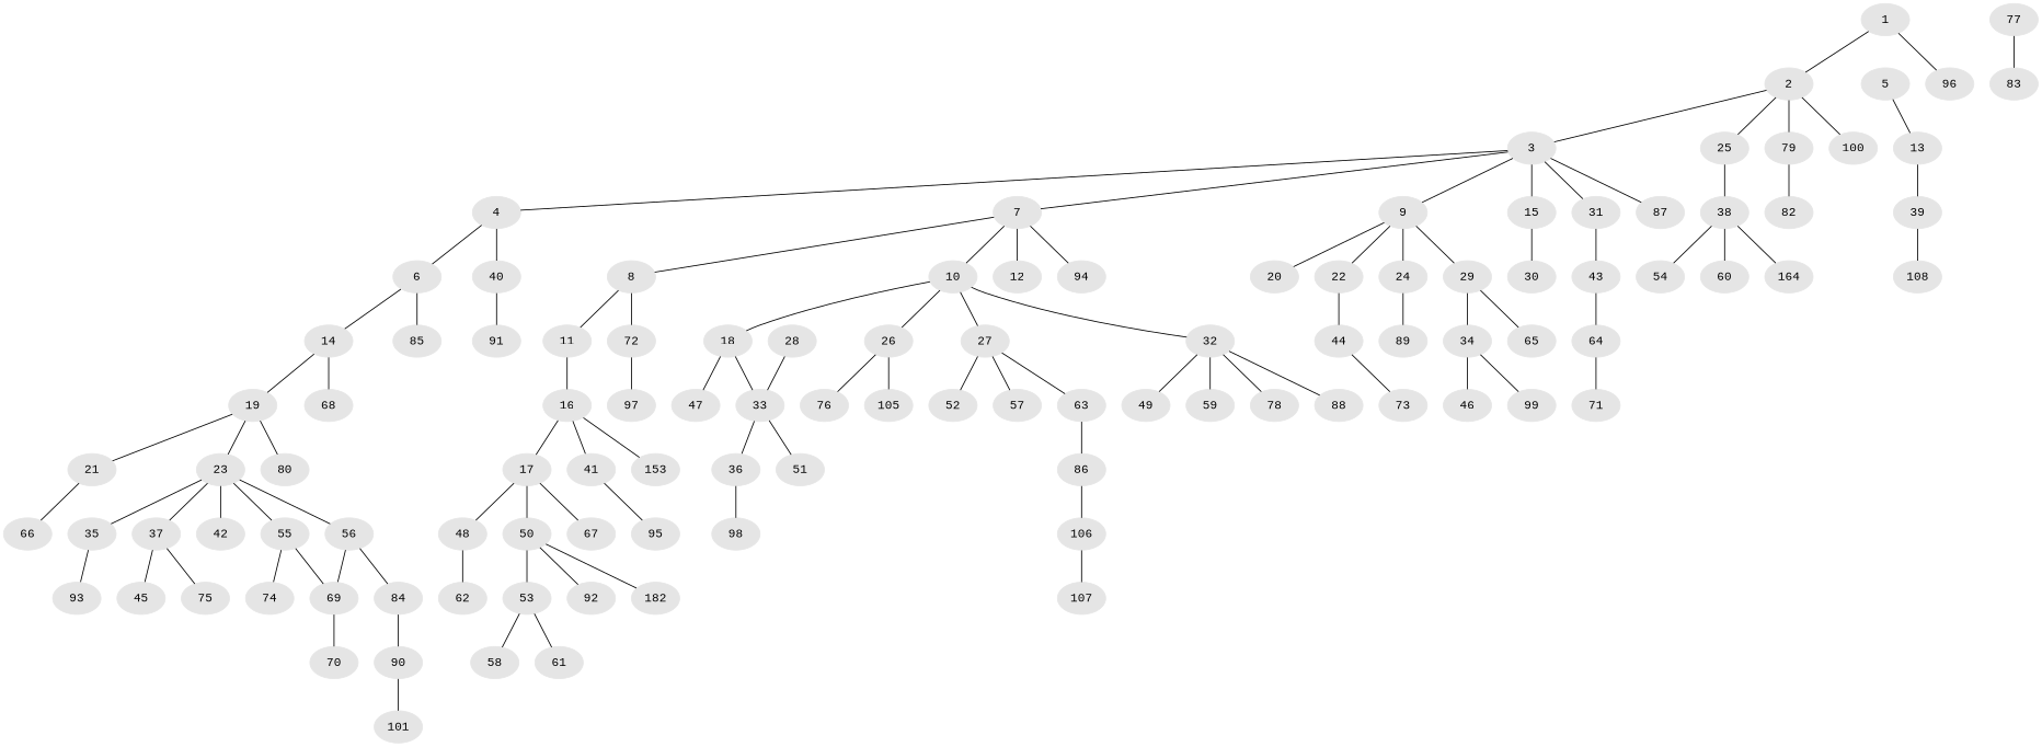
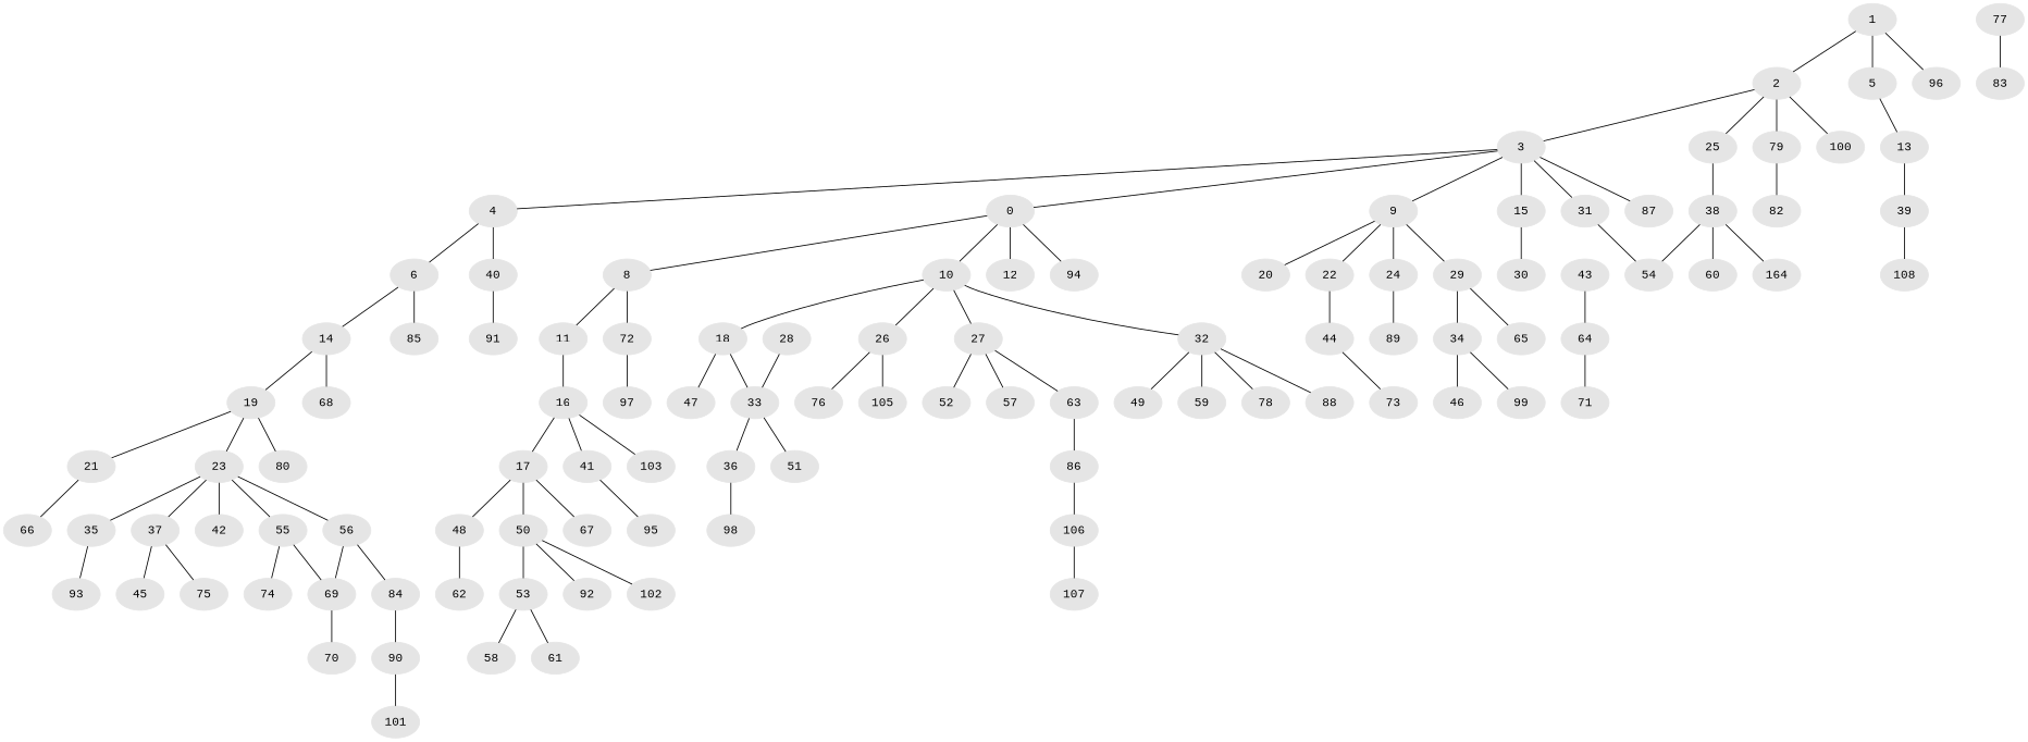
  graph {
    fontname="Liberation Mono"
    node [color=gray90 fontname="Liberation Mono" style=filled]
    edge [fontname="Liberation Mono"]
    1
    2
    5
    96
    3
    25
    79
    100
    13
    4
-   7
+   7 [label=0]
    9
    15
    31
    87
    38
    82
    6
    40
    8
    10
    12
    94
    20
    22
    24
    29
    30
    43
    14
    85
    91
    39
    19
    68
    11
    72
    18
    26
    27
    32
    16
    97
    44
    89
    34
    65
    47
    33
    76
    105
    52
    57
    63
    49
    59
    78
    88
    17
    41
-   103 [label=153]
+   103
    108
    21
    23
    80
    48
    50
    67
    95
    62
    53
    92
-   102 [label=182]
+   102
    28
    66
    35
    37
    42
    55
    56
    73
    93
    45
    75
    74
    69
    84
    54
    60
    n90 [label=164]
    86
    36
    51
    46
    99
    64
    98
    71
    58
    61
    77
    83
    70
    90
    106
    101
    107
    1 -- 2
+   1 -- 5
    1 -- 96
    2 -- 3
    2 -- 25
    2 -- 79
    2 -- 100
    5 -- 13
    3 -- 4
    3 -- 7
    3 -- 9
    3 -- 15
    3 -- 31
    3 -- 87
    25 -- 38
    79 -- 82
    13 -- 39
    4 -- 6
    4 -- 40
    7 -- 8
    7 -- 10
    7 -- 12
    7 -- 94
    9 -- 20
    9 -- 22
    9 -- 24
    9 -- 29
    15 -- 30
-   31 -- 43
+   31 -- 54
    38 -- 54
    38 -- 60
    38 -- n90
    6 -- 14
    6 -- 85
    40 -- 91
    8 -- 11
    8 -- 72
    10 -- 18
    10 -- 26
    10 -- 27
    10 -- 32
    22 -- 44
    24 -- 89
    29 -- 34
    29 -- 65
    43 -- 64
    14 -- 19
    14 -- 68
    39 -- 108
    19 -- 21
    19 -- 23
    19 -- 80
    11 -- 16
    72 -- 97
    18 -- 47
    18 -- 33
    26 -- 76
    26 -- 105
    27 -- 52
    27 -- 57
    27 -- 63
    32 -- 49
    32 -- 59
    32 -- 78
    32 -- 88
    16 -- 17
    16 -- 41
    16 -- 103
    44 -- 73
    34 -- 46
    34 -- 99
    33 -- 36
    33 -- 51
    63 -- 86
    17 -- 48
    17 -- 50
    17 -- 67
    41 -- 95
    21 -- 66
    23 -- 35
    23 -- 37
    23 -- 42
    23 -- 55
    23 -- 56
    48 -- 62
    50 -- 53
    50 -- 92
    50 -- 102
    53 -- 58
    53 -- 61
    28 -- 33
    35 -- 93
    37 -- 45
    37 -- 75
    55 -- 74
    55 -- 69
    56 -- 69
    56 -- 84
    69 -- 70
    84 -- 90
    86 -- 106
    36 -- 98
    64 -- 71
    77 -- 83
    90 -- 101
    106 -- 107
  }
